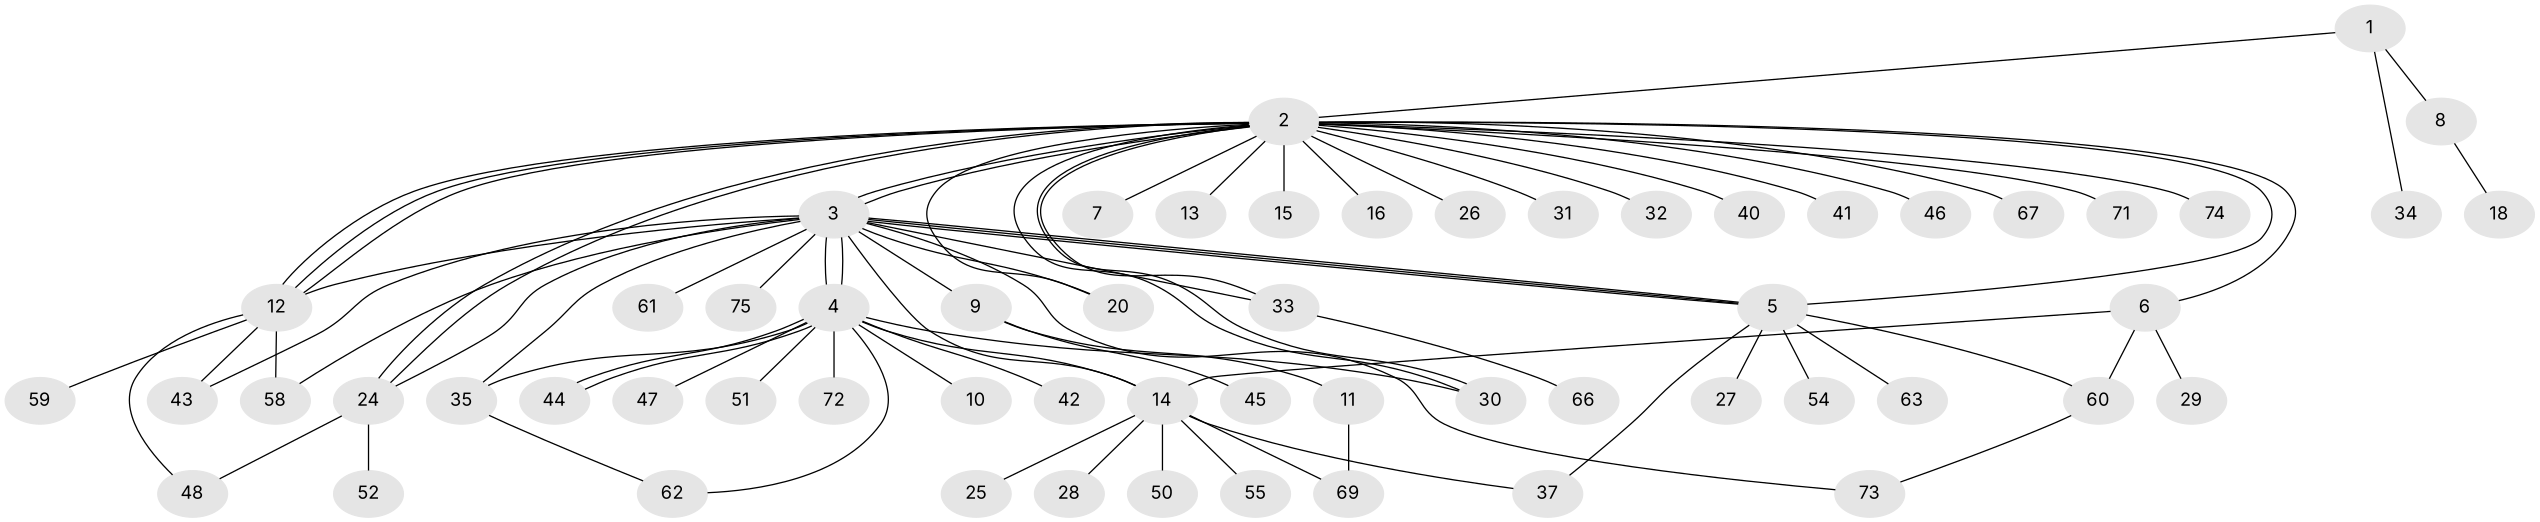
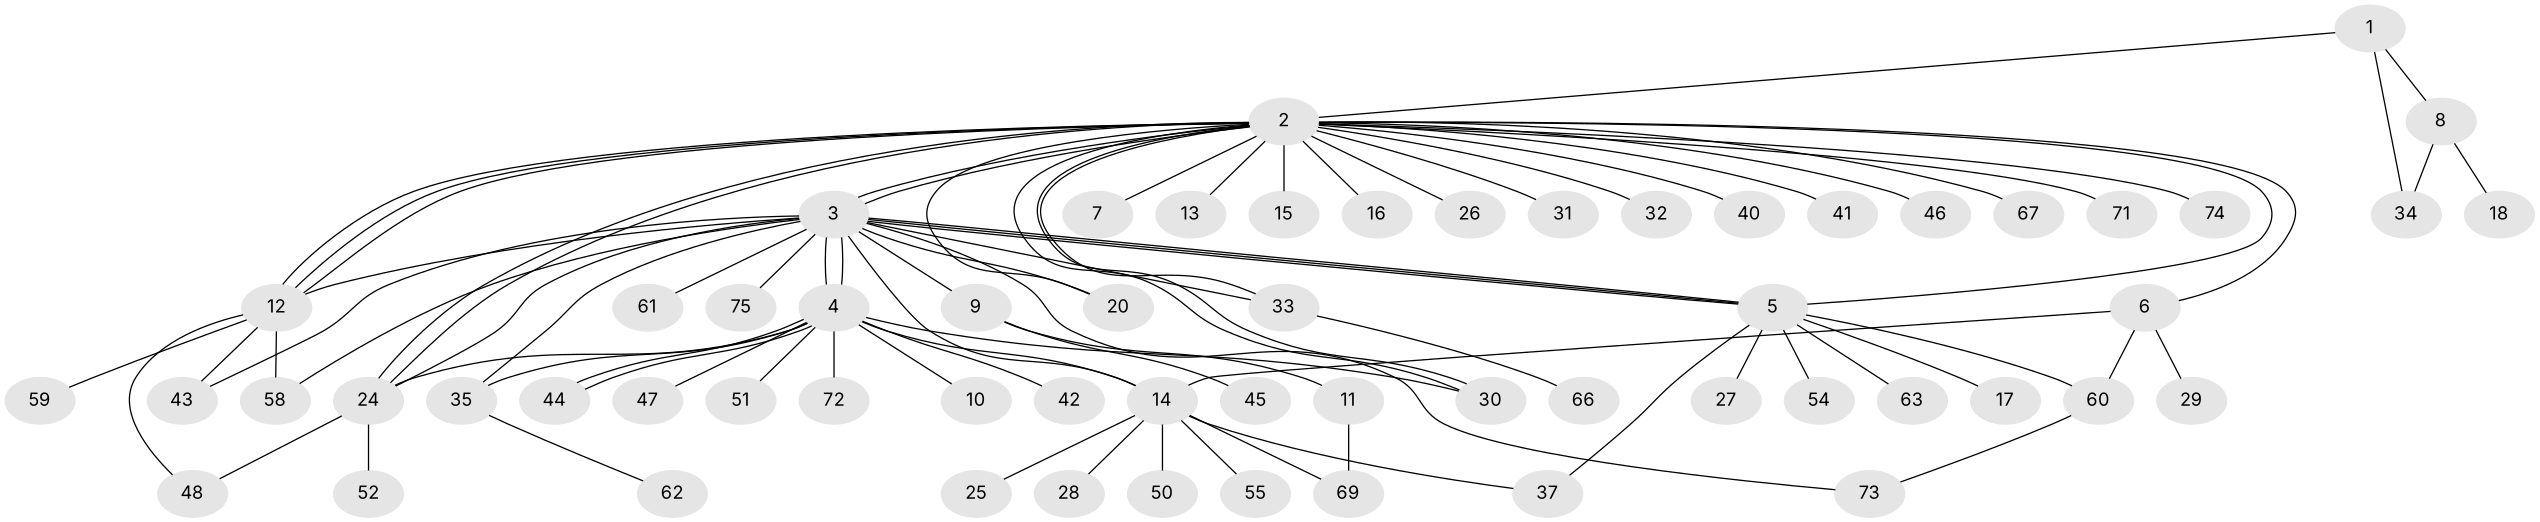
  graph {
    fontname=Inter
    node [color=gray90 fontname=Inter style=filled]
    edge [fontname=Inter]
    1 [super="+19"]
    2 [super="+64"]
    8
    34 [super="+57"]
    3 [super="+23"]
    5 [super="+78"]
    6 [super="+38"]
    7
    12 [super="+22"]
    13
    15
    16
    20
    24 [super="+36"]
    26
    30
    31
    32
    33 [super="+39"]
    40 [super="+76"]
    41
    46
    67
    71
    74
    18
    4 [super="+56"]
    9 [super="+49"]
    14 [super="+25"]
    35 [super="+70"]
    43
    58
    61
    73
    75
+   17
    27
    37 [super="+77"]
    54
    60 [super="+68"]
    63
    29
    48 [super="+65"]
    59
    52
    66
    10
    42
    44 [super="+53"]
    47
    51
    72
    11
    45
    69
    n56 [label=25]
    28
    50
    55
    62
    1 -- 2
    1 -- 8
    1 -- 34
    2 -- 3
    2 -- 3
    2 -- 5
    2 -- 6
    2 -- 7
    2 -- 12
    2 -- 12
    2 -- 12
    2 -- 13
    2 -- 15
    2 -- 16
    2 -- 20
    2 -- 24
    2 -- 24
    2 -- 26
    2 -- 30
    2 -- 30
    2 -- 31
    2 -- 32
    2 -- 33
    2 -- 40
    2 -- 41
    2 -- 46
    2 -- 67
    2 -- 71
    2 -- 74
+   8 -- 34
    8 -- 18
    3 -- 5
    3 -- 5
    3 -- 5
    3 -- 12
    3 -- 20
    3 -- 24
    3 -- 33
    3 -- 4 [weight=2]
    3 -- 4
    3 -- 9
    3 -- 14
    3 -- 35
    3 -- 43
    3 -- 58
    3 -- 61
    3 -- 73
    3 -- 75
+   5 -- 17
    5 -- 27
    5 -- 37
    5 -- 54
    5 -- 60
    5 -- 63
    6 -- 14
    6 -- 60
    6 -- 29
    12 -- 43
    12 -- 58
    12 -- 48
    12 -- 59
    24 -- 48
    24 -- 52
    33 -- 66
-   4 -- 62
+   4 -- 24
    4 -- 30
    4 -- 14
    4 -- 35
    4 -- 10
    4 -- 42
    4 -- 44
    4 -- 44
    4 -- 47
    4 -- 51
    4 -- 72
    9 -- 11
    9 -- 45
    14 -- 37
    14 -- 69
    14 -- n56
    14 -- 28
    14 -- 50
    14 -- 55
    35 -- 62
    60 -- 73
    11 -- 69
  }
